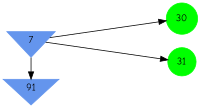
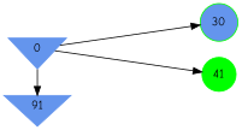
  digraph {
    fontname="Comic Neue"
    rankdir=LR
    ranksep=2.0
    node [color=cornflowerblue fontname="Comic Neue" shape=invtriangle style=filled]
    edge [fontname="Comic Neue"]
-   0 [label=7]
+   0
    n2 [label=91]
-   30 [color=green shape=circle]
-   31 [color=green shape=circle]
+   30 [color=green shape=circle fillcolor=cornflowerblue]
+   31 [color=green shape=circle label=41]
    subgraph sub_1 {
      rank=same
      0
      n2
    }
    subgraph sub_2 {
      rank=same
    }
    subgraph sub_3 {
      rank=same
      30
      31
    }
    0 -> n2
    0 -> 30
    0 -> 31
  }
